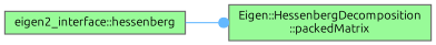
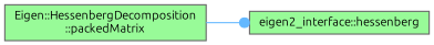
  digraph {
    rankdir=LR
    fontname=Ubuntu
    node [fillcolor=palegreen fontname=Ubuntu fontsize=10 shape=box style=filled]
    n1 [color=gray40 fontcolor=black height=0.2 label="eigen2_interface::hessenberg" width=0.4]
    n2 [color=grey40 height=0.2 label="Eigen::HessenbergDecomposition\l::packedMatrix" width=0.4]
-   n1 -> n2 [color=steelblue1 fontname=Ubuntu fontsize=10 labelfontname=Helvetica labelfontsize=10 style=solid arrowhead=dot]
+   n2 -> n1 [color=steelblue1 fontname=Ubuntu fontsize=10 labelfontname=Helvetica labelfontsize=10 style=solid arrowhead=dot]
  }
